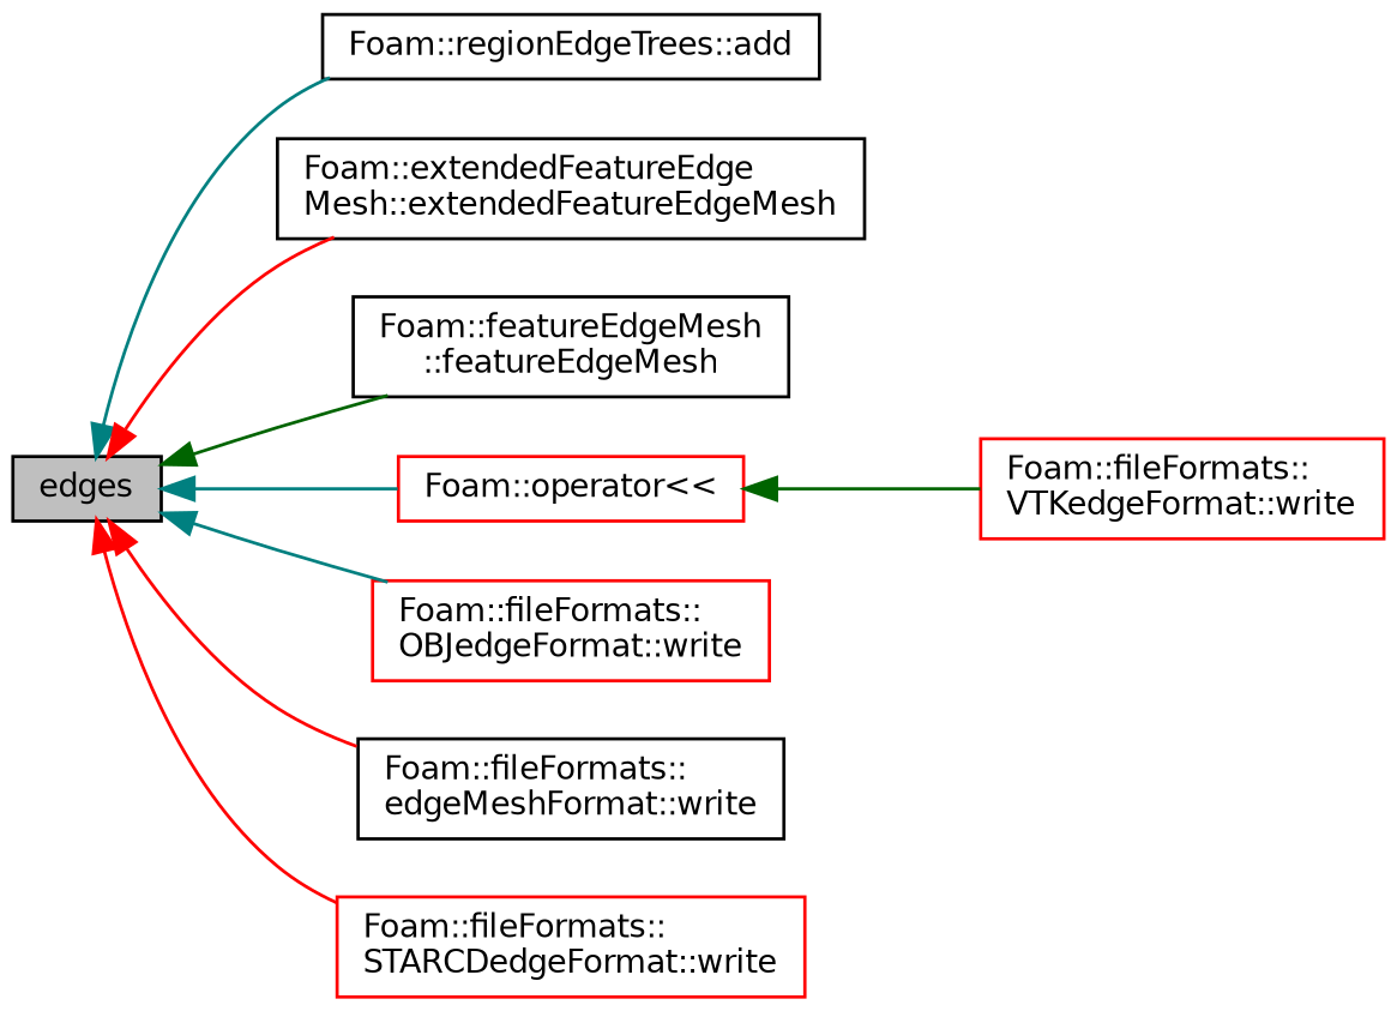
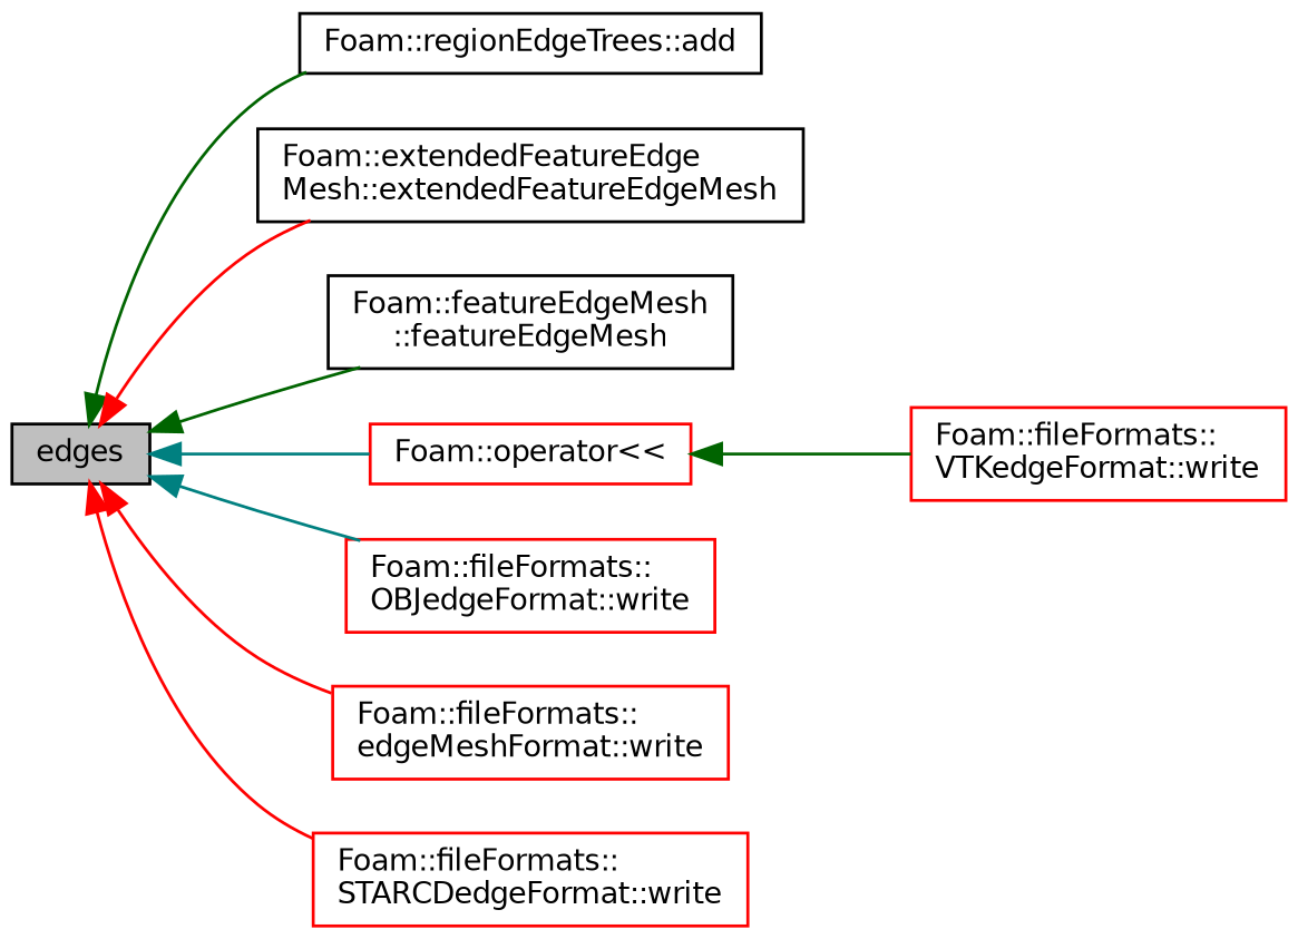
  digraph {
    rankdir=LR
    node [color=black fontname=Helvetica fontsize=10 shape=record]
    edge [color=darkgreen dir=back fontname=Helvetica fontsize=10 labelfontname=Helvetica labelfontsize=10 style=solid]
    n1 [fillcolor=grey75 fontcolor=black height=0.2 label=edges style=filled width=0.4]
    n2 [height=0.2 label="Foam::regionEdgeTrees::add" width=0.4]
    n3 [height=0.2 label="Foam::extendedFeatureEdge\lMesh::extendedFeatureEdgeMesh" width=0.4]
    n4 [height=0.2 label="Foam::featureEdgeMesh\l::featureEdgeMesh" width=0.4]
    n5 [color=red height=0.2 label="Foam::operator\<\<" width=0.4]
    n6 [color=red height=0.2 label="Foam::fileFormats::\lOBJedgeFormat::write" width=0.4]
-   n7 [height=0.2 label="Foam::fileFormats::\ledgeMeshFormat::write" width=0.4]
+   n7 [color=red height=0.2 label="Foam::fileFormats::\ledgeMeshFormat::write" width=0.4]
    n8 [color=red height=0.2 label="Foam::fileFormats::\lSTARCDedgeFormat::write" width=0.4]
    n9 [color=red height=0.2 label="Foam::fileFormats::\lVTKedgeFormat::write" width=0.4]
-   n1 -> n2 [color=teal]
+   n1 -> n2
    n1 -> n3 [color=red]
    n1 -> n4
    n1 -> n5 [color=teal]
    n1 -> n6 [color=teal]
    n1 -> n7 [color=red]
    n1 -> n8 [color=red]
    n5 -> n9
  }
